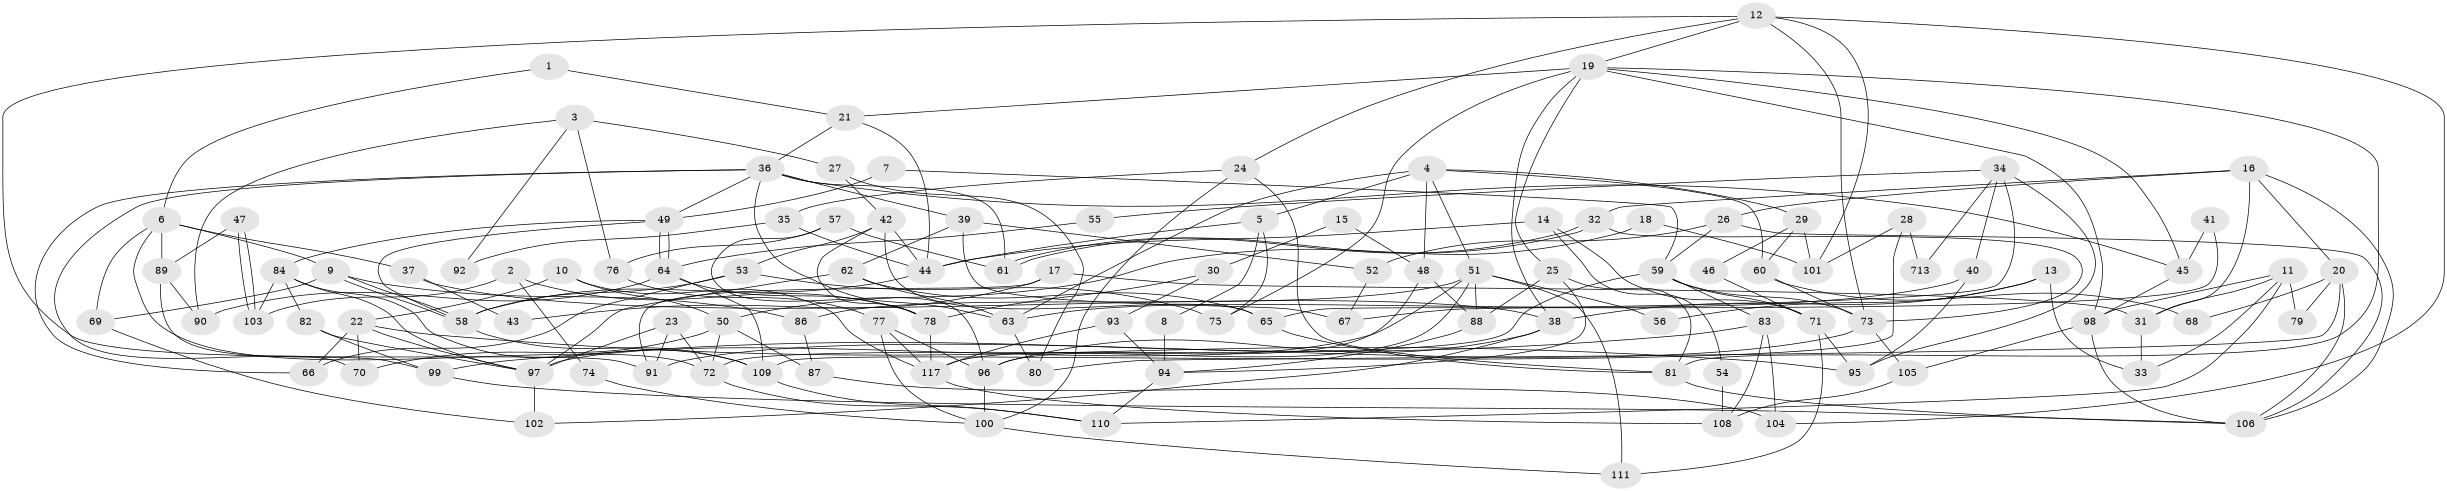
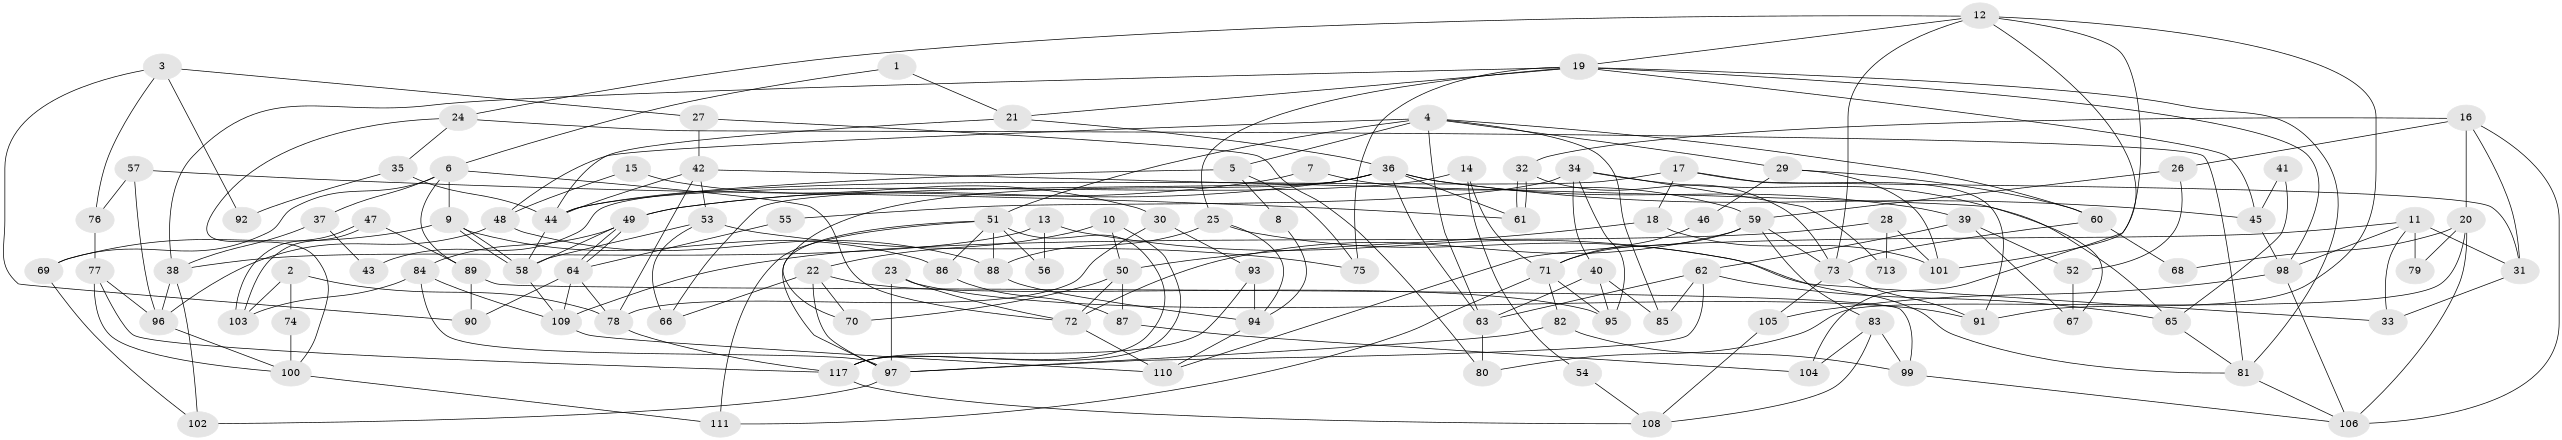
  graph {
    node [color=gray90 style=filled]
    1
    6
    21
    9
    37
    69
    72
    89
    44
    36
    2
    74
    78
    103
    100
    n16 [label=117]
    3
    27
    76
    90
    92
    80
    42
    77
    4
    5
    29
    48
    51
    60
    63
+   85
    8
    75
    101
    46
    88
    96
    86
    56
    97
    111
    73
    68
    94
    58
    38
    43
    102
    110
    99
    7
    49
    59
    64
    84
    71
    83
    109
    87
    10
    22
    50
    66
    70
    95
    108
    11
    31
    33
    79
    98
    106
    105
    12
    19
    24
    91
    104
    25
    45
    81
    35
    13
    14
    54
    82
    15
    30
    93
    16
    20
    26
    32
    52
    61
    17
    18
    39
    23
    67
    65
    53
    28
    n105 [label=713]
    34
    40
    55
    62
    41
    47
    57
    1 -- 6
    1 -- 21
    6 -- 9
    6 -- 37
    6 -- 69
    6 -- 72
    6 -- 89
    21 -- 44
    21 -- 36
    9 -- 69
    9 -- 86
    9 -- 58
    9 -- 58
    37 -- 38
    37 -- 43
    69 -- 102
    72 -- 110
    89 -- 90
    89 -- 99
    44 -- 58
    36 -- 63
    36 -- 49
    36 -- 66
    36 -- 70
    36 -- 45
    36 -- 61
    36 -- 39
    2 -- 74
    2 -- 78
    2 -- 103
    74 -- 100
    78 -- n16
    100 -- 111
    n16 -- 108
    3 -- 27
    3 -- 76
    3 -- 90
    3 -- 92
    27 -- 80
    27 -- 42
    76 -- 77
    42 -- 44
    42 -- 78
    42 -- 65
    42 -- 53
    77 -- 100
    77 -- n16
    77 -- 96
    4 -- 5
    4 -- 29
    4 -- 48
    4 -- 51
    4 -- 60
    4 -- 63
+   4 -- 85
    5 -- 44
    5 -- 8
    5 -- 75
    29 -- 60
    29 -- 101
    29 -- 46
    48 -- 88
    48 -- 96
    51 -- n16
    51 -- 88
    51 -- 86
    51 -- 56
    51 -- 97
    51 -- 111
    60 -- 73
    60 -- 68
    63 -- 80
    8 -- 94
    46 -- 71
    88 -- 94
    96 -- 100
    86 -- 87
    97 -- 102
    73 -- 105
    73 -- 91
    94 -- 110
    58 -- 109
    38 -- 96
    38 -- 102
    99 -- 106
    7 -- 49
    7 -- 59
    49 -- 58
    49 -- 64
    49 -- 64
    49 -- 84
    59 -- 72
    59 -- 73
    59 -- 71
    59 -- 83
    64 -- 78
    64 -- 90
    64 -- 109
    84 -- 103
    84 -- 97
    84 -- 109
    71 -- 111
    71 -- 95
-   84 -- 82
+   71 -- 82
    83 -- 99
    83 -- 108
    83 -- 104
    109 -- 110
    87 -- 104
    10 -- n16
    10 -- 22
    10 -- 50
    22 -- 97
    22 -- 66
    22 -- 70
    22 -- 95
    50 -- 72
    50 -- 87
    50 -- 70
    11 -- 110
    11 -- 31
    11 -- 33
    11 -- 79
    11 -- 98
    31 -- 33
    98 -- 106
    98 -- 105
    105 -- 108
    12 -- 101
    12 -- 73
    12 -- 19
    12 -- 24
    12 -- 91
    12 -- 104
    19 -- 21
    19 -- 75
    19 -- 38
    19 -- 98
    19 -- 25
    19 -- 45
    19 -- 81
    24 -- 100
    24 -- 81
    24 -- 35
    25 -- 88
    25 -- 94
    25 -- 81
    45 -- 98
    81 -- 106
    35 -- 44
    35 -- 92
    13 -- 56
    13 -- 38
    13 -- 33
    14 -- 44
    14 -- 71
    14 -- 54
    54 -- 108
    82 -- 97
    82 -- 99
    15 -- 48
    15 -- 30
    30 -- 78
    30 -- 93
    93 -- n16
    93 -- 94
    16 -- 31
    16 -- 106
    16 -- 20
    16 -- 26
    16 -- 32
    20 -- 80
    20 -- 68
    20 -- 79
    20 -- 106
    26 -- 59
-   26 -- 106
    26 -- 52
    32 -- 73
    32 -- 61
    32 -- 61
    52 -- 67
    17 -- 43
    17 -- 31
    17 -- 91
+   17 -- 18
    18 -- 101
    18 -- 50
    39 -- 52
    39 -- 67
    39 -- 62
    23 -- 72
    23 -- 97
    23 -- 91
    65 -- 81
    53 -- 75
    53 -- 58
    53 -- 66
    28 -- 101
    28 -- 109
    28 -- n105
    34 -- 95
    34 -- 67
    34 -- n105
    34 -- 40
    34 -- 55
    40 -- 63
+   40 -- 85
    40 -- 95
    55 -- 64
    62 -- 63
+   62 -- 85
    62 -- 97
    62 -- 65
    41 -- 45
    41 -- 65
    47 -- 89
    47 -- 103
    47 -- 103
    57 -- 76
    57 -- 96
    57 -- 61
  }
